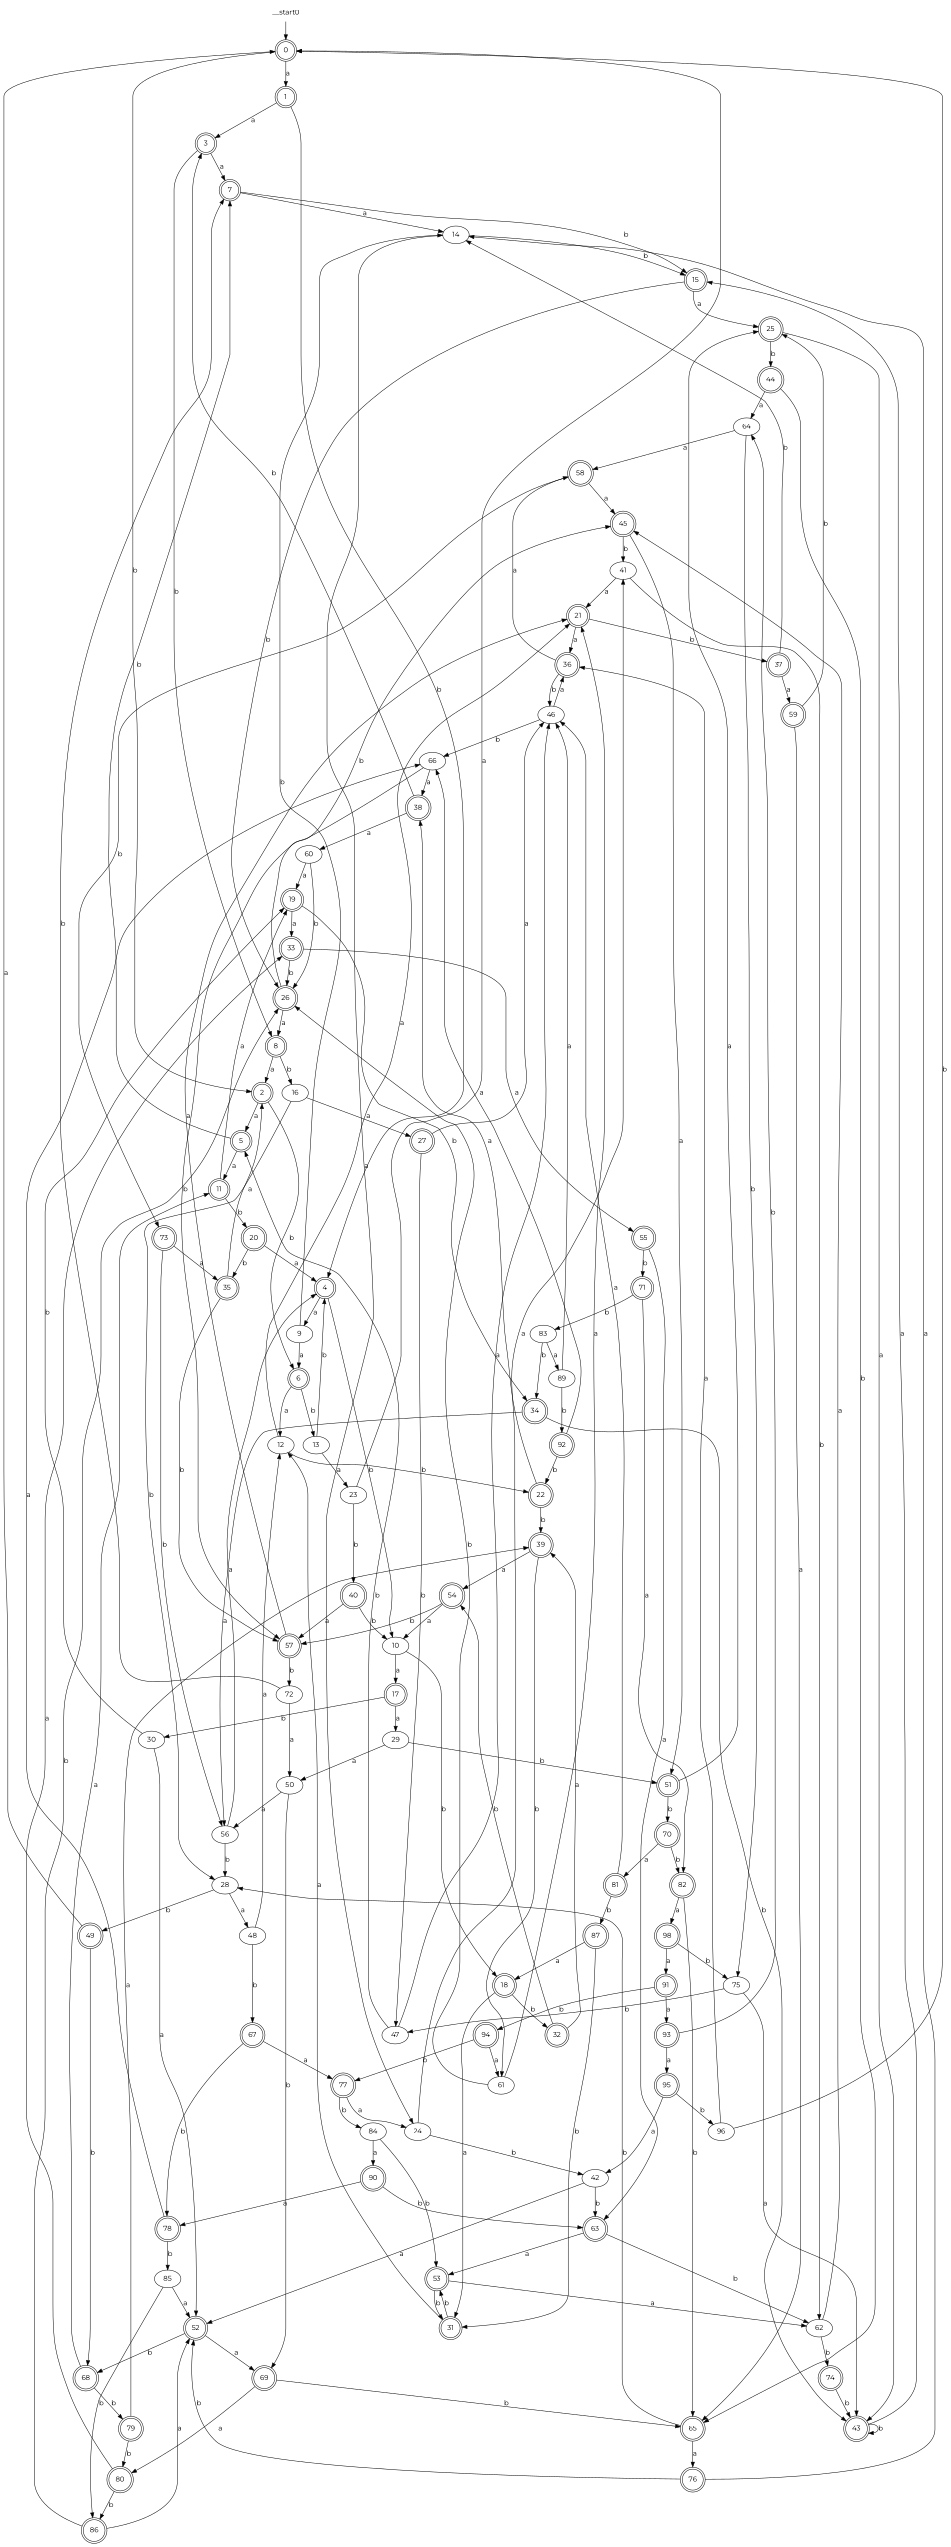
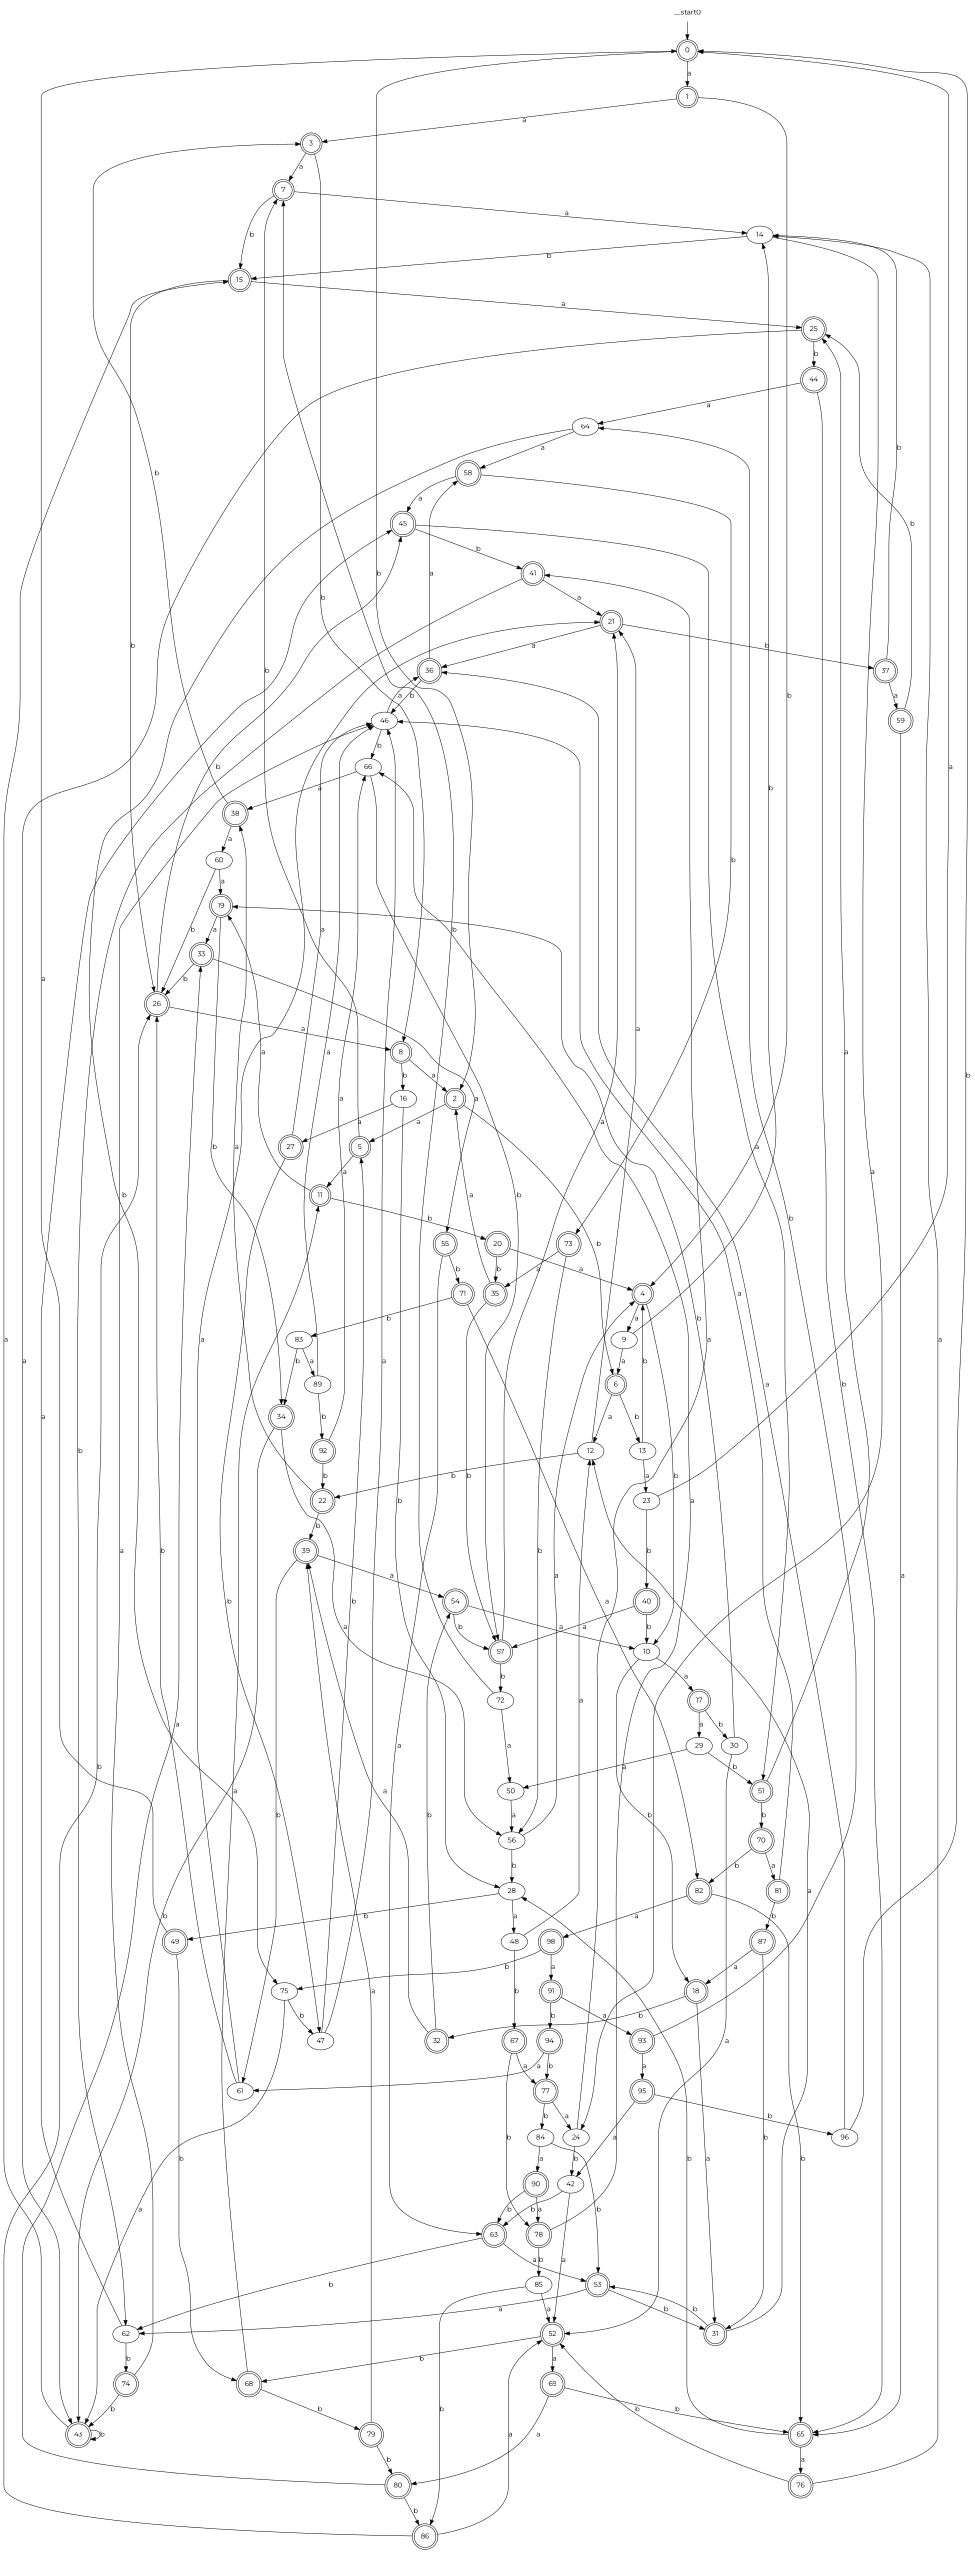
  digraph {
    fontname=Montserrat
    node [fontname=Montserrat shape=doublecircle]
    edge [fontname=Montserrat]
    __start0 [shape=none]
    0
    1
    2
    3
    4
    5
    6
    7
    8
    9 [shape=""]
    10 [shape=""]
    11
    12 [shape=""]
    13 [shape=""]
    14 [shape=""]
    15
    16 [shape=""]
    17
    18
    19
    20
    21
    22
    23 [shape=""]
    24 [shape=""]
    25
    26
    27
    28 [shape=""]
    29 [shape=""]
    30 [shape=""]
    31
    32
    33
    34
    35
    36
    37
    38
    39
    40
-   41 [shape=ellipse]
+   41
    42 [shape=""]
    43
    44
    45
    46 [shape=""]
    47 [shape=""]
    48 [shape=""]
    49
    50 [shape=""]
    51
    52
    53
    54
    55
    56 [shape=""]
    57
    58
    59
    60 [shape=""]
    61 [shape=""]
    62 [shape=""]
    63
    64 [shape=""]
    65
    66 [shape=""]
    67
    68
    69
    70
    71
    72 [shape=""]
    73
    74
    75 [shape=""]
    76
    77
    78
    79
    80
    81
    82
    83 [shape=""]
    84 [shape=""]
    85 [shape=""]
    86
    87
    n90 [label=98]
    89 [shape=""]
    90
    91
    92
    93
    94
    95
    96 [shape=""]
    __start0 -> 0
    0 -> 1 [label=a]
    0 -> 2 [label=b]
    1 -> 3 [label=a]
    1 -> 4 [label=b]
    2 -> 5 [label=a]
    2 -> 6 [label=b]
    3 -> 7 [label=a]
    3 -> 8 [label=b]
    4 -> 9 [label=a]
    4 -> 10 [label=b]
    5 -> 7 [label=b]
    5 -> 11 [label=a]
    6 -> 12 [label=a]
    6 -> 13 [label=b]
    7 -> 14 [label=a]
    7 -> 15 [label=b]
    8 -> 2 [label=a]
    8 -> 16 [label=b]
    9 -> 6 [label=a]
    9 -> 14 [label=b]
    10 -> 17 [label=a]
    10 -> 18 [label=b]
    11 -> 19 [label=a]
    11 -> 20 [label=b]
    12 -> 21 [label=a]
    12 -> 22 [label=b]
    13 -> 4 [label=b]
    13 -> 23 [label=a]
    14 -> 15 [label=b]
    14 -> 24 [label=a]
    15 -> 25 [label=a]
    15 -> 26 [label=b]
    16 -> 27 [label=a]
    16 -> 28 [label=b]
    17 -> 29 [label=a]
    17 -> 30 [label=b]
    18 -> 31 [label=a]
    18 -> 32 [label=b]
    19 -> 33 [label=a]
    19 -> 34 [label=b]
    20 -> 4 [label=a]
    20 -> 35 [label=b]
    21 -> 36 [label=a]
    21 -> 37 [label=b]
    22 -> 38 [label=a]
    22 -> 39 [label=b]
    23 -> 0 [label=a]
    23 -> 40 [label=b]
    24 -> 41 [label=a]
    24 -> 42 [label=b]
    25 -> 43 [label=a]
    25 -> 44 [label=b]
    26 -> 8 [label=a]
    26 -> 45 [label=b]
    27 -> 46 [label=a]
    27 -> 47 [label=b]
    28 -> 48 [label=a]
    28 -> 49 [label=b]
    29 -> 50 [label=a]
    29 -> 51 [label=b]
    30 -> 19 [label=b]
    30 -> 52 [label=a]
    31 -> 12 [label=a]
    31 -> 53 [label=b]
    32 -> 39 [label=a]
    32 -> 54 [label=b]
    33 -> 26 [label=b]
    33 -> 55 [label=a]
    34 -> 43 [label=b]
    34 -> 56 [label=a]
    35 -> 2 [label=a]
    35 -> 57 [label=b]
    36 -> 46 [label=b]
    36 -> 58 [label=a]
    37 -> 14 [label=b]
    37 -> 59 [label=a]
    38 -> 3 [label=b]
    38 -> 60 [label=a]
    39 -> 54 [label=a]
    39 -> 61 [label=b]
    40 -> 10 [label=b]
    40 -> 57 [label=a]
    41 -> 21 [label=a]
    41 -> 62 [label=b]
    42 -> 52 [label=a]
    42 -> 63 [label=b]
    43 -> 15 [label=a]
    43 -> 43 [label=b]
    44 -> 64 [label=a]
    44 -> 65 [label=b]
    45 -> 41 [label=b]
    45 -> 51 [label=a]
    46 -> 36 [label=a]
    46 -> 66 [label=b]
    47 -> 5 [label=b]
    47 -> 46 [label=a]
    48 -> 12 [label=a]
    48 -> 67 [label=b]
    49 -> 0 [label=a]
    49 -> 68 [label=b]
    50 -> 56 [label=a]
-   50 -> 69 [label=b]
    51 -> 25 [label=a]
    51 -> 70 [label=b]
    52 -> 68 [label=b]
    52 -> 69 [label=a]
    53 -> 31 [label=b]
    53 -> 62 [label=a]
    54 -> 10 [label=a]
    54 -> 57 [label=b]
    55 -> 63 [label=a]
    55 -> 71 [label=b]
    56 -> 4 [label=a]
    56 -> 28 [label=b]
    57 -> 21 [label=a]
    57 -> 72 [label=b]
    58 -> 45 [label=a]
    58 -> 73 [label=b]
    59 -> 25 [label=b]
    59 -> 65 [label=a]
    60 -> 19 [label=a]
    60 -> 26 [label=b]
    61 -> 21 [label=a]
    61 -> 26 [label=b]
    62 -> 45 [label=a]
    62 -> 74 [label=b]
    63 -> 53 [label=a]
    63 -> 62 [label=b]
    64 -> 58 [label=a]
    64 -> 75 [label=b]
    65 -> 28 [label=b]
    65 -> 76 [label=a]
    66 -> 38 [label=a]
    66 -> 57 [label=b]
    67 -> 77 [label=a]
    67 -> 78 [label=b]
    68 -> 11 [label=a]
    68 -> 79 [label=b]
    69 -> 65 [label=b]
    69 -> 80 [label=a]
    70 -> 81 [label=a]
    70 -> 82 [label=b]
    71 -> 82 [label=a]
    71 -> 83 [label=b]
    72 -> 7 [label=b]
    72 -> 50 [label=a]
    73 -> 35 [label=a]
    73 -> 56 [label=b]
    74 -> 43 [label=b]
+   74 -> 46 [label=a]
    75 -> 43 [label=a]
    75 -> 47 [label=b]
    76 -> 14 [label=a]
    76 -> 52 [label=b]
    77 -> 24 [label=a]
    77 -> 84 [label=b]
    78 -> 66 [label=a]
    78 -> 85 [label=b]
    79 -> 39 [label=a]
    79 -> 80 [label=b]
    80 -> 33 [label=a]
    80 -> 86 [label=b]
    81 -> 46 [label=a]
    81 -> 87 [label=b]
    82 -> 65 [label=b]
    82 -> n90 [label=a]
    83 -> 34 [label=b]
    83 -> 89 [label=a]
    84 -> 53 [label=b]
    84 -> 90 [label=a]
    85 -> 52 [label=a]
    85 -> 86 [label=b]
    86 -> 26 [label=b]
    86 -> 52 [label=a]
    87 -> 18 [label=a]
    87 -> 31 [label=b]
    n90 -> 75 [label=b]
    n90 -> 91 [label=a]
    89 -> 46 [label=a]
    89 -> 92 [label=b]
    90 -> 63 [label=b]
    90 -> 78 [label=a]
    91 -> 93 [label=a]
    91 -> 94 [label=b]
    92 -> 22 [label=b]
    92 -> 66 [label=a]
    93 -> 64 [label=b]
    93 -> 95 [label=a]
    94 -> 61 [label=a]
    94 -> 77 [label=b]
    95 -> 42 [label=a]
    95 -> 96 [label=b]
    96 -> 0 [label=b]
    96 -> 36 [label=a]
  }
